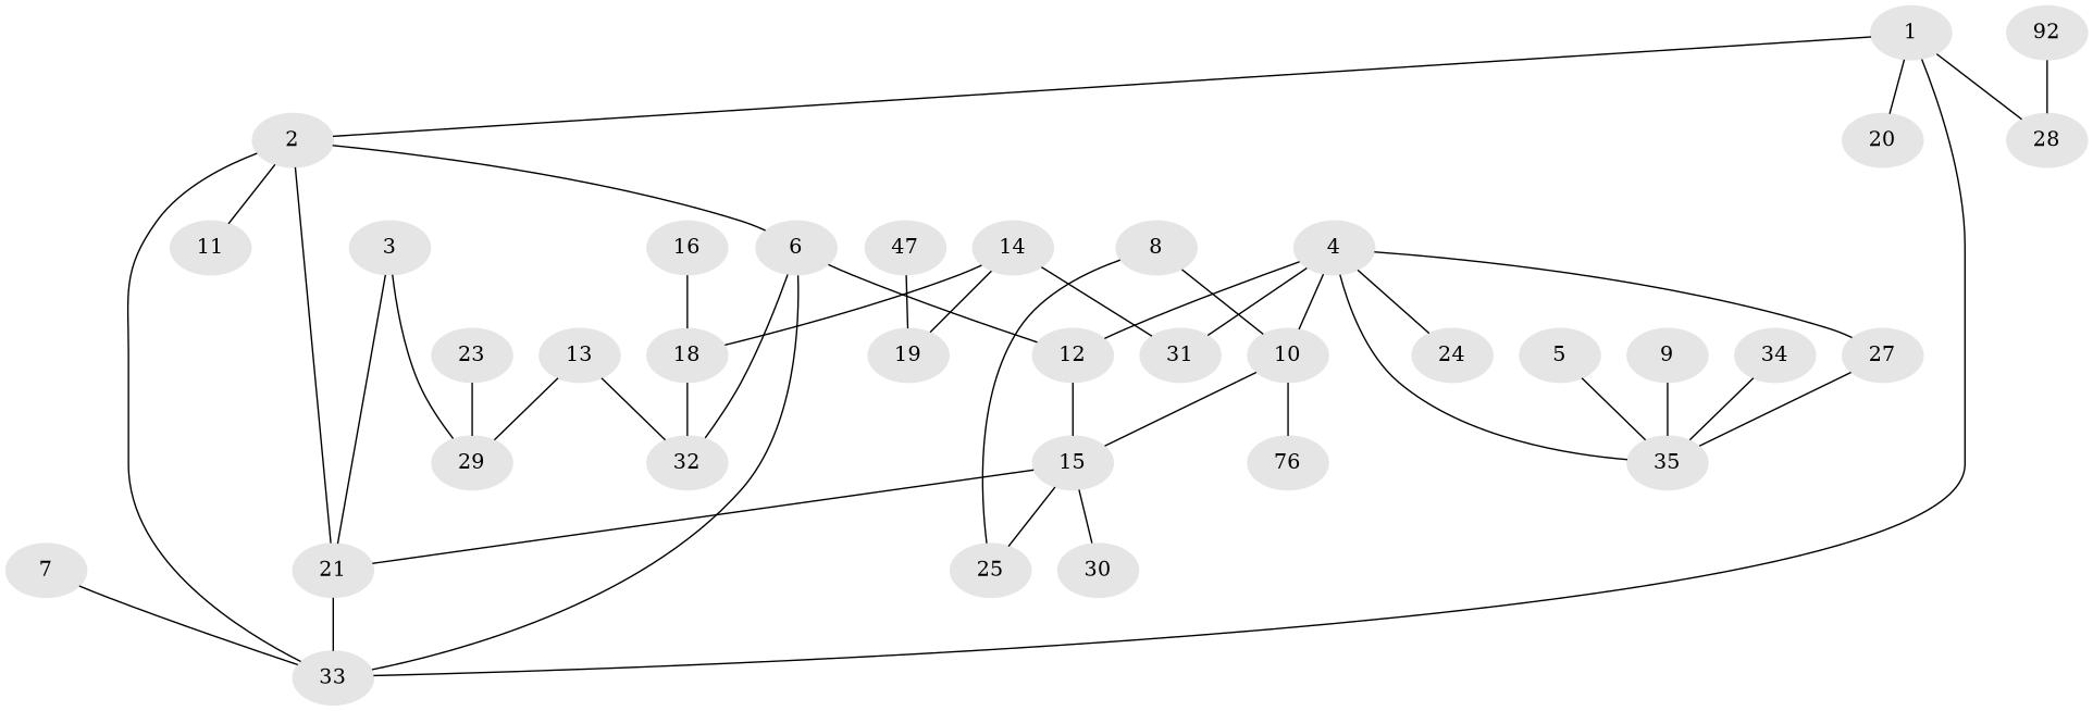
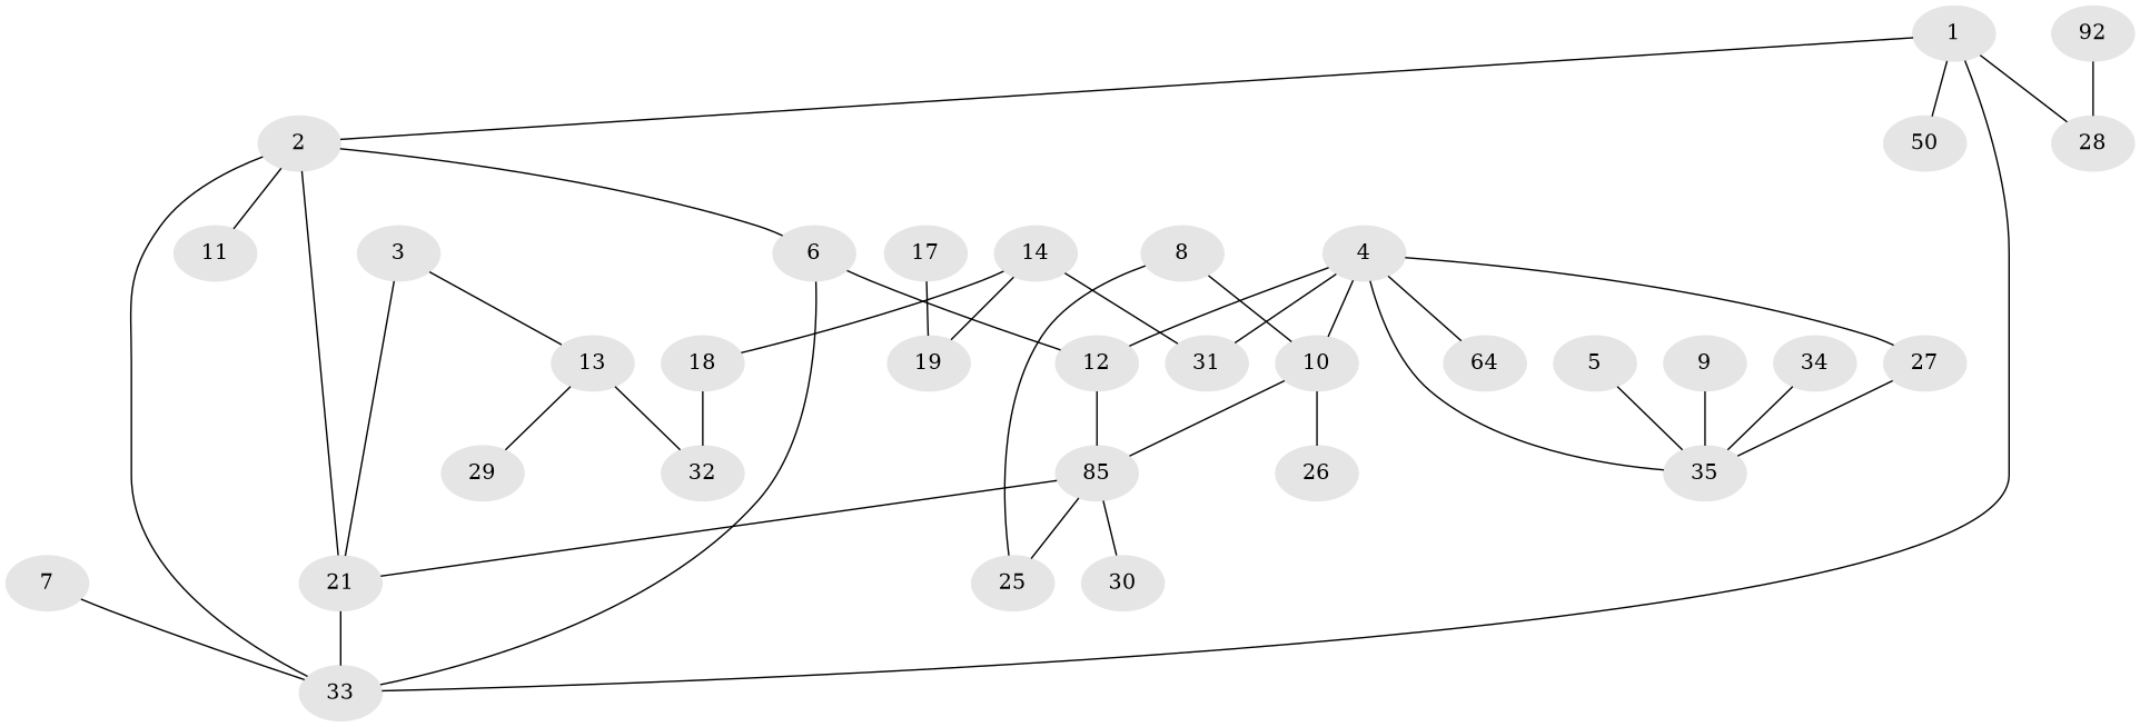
  graph {
    node [color=gray90 style=filled]
    edge [weight=1.0]
    1
    2
-   20
+   20 [label=50]
    28
    33
    6
    11
    21
    12
    32
    3
    29
    4
    10
-   24
+   24 [label=64]
    27
    31
    35
-   15
-   26 [label=76]
+   15 [label=85]
+   26
    5
    7
    8
    25
    9
    30
    13
    14
    18
    19
-   16
-   17 [label=47]
+   17
    n33 [label=92]
-   23
    34
    1 -- 2
    1 -- 20
    1 -- 28
    1 -- 33
    2 -- 33
    2 -- 6
    2 -- 11
    2 -- 21
    6 -- 33
    6 -- 12
-   6 -- 32
    21 -- 33
    12 -- 15
    3 -- 21
-   3 -- 29
+   3 -- 13
    4 -- 12
    4 -- 10
    4 -- 24
    4 -- 27
    4 -- 31
    4 -- 35
    10 -- 15
    10 -- 26
    27 -- 35
    15 -- 21
    15 -- 25
    15 -- 30
    5 -- 35
    7 -- 33
    8 -- 10
    8 -- 25
    9 -- 35
    13 -- 32
    13 -- 29
    14 -- 31
    14 -- 18
    14 -- 19
    18 -- 32
-   16 -- 18
    17 -- 19
    n33 -- 28
-   23 -- 29
    34 -- 35
  }
